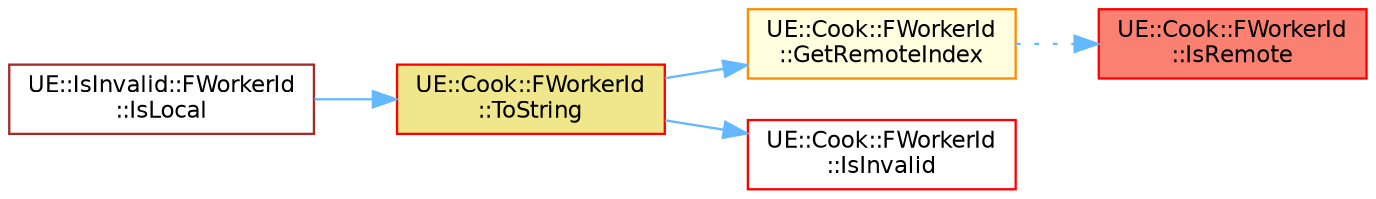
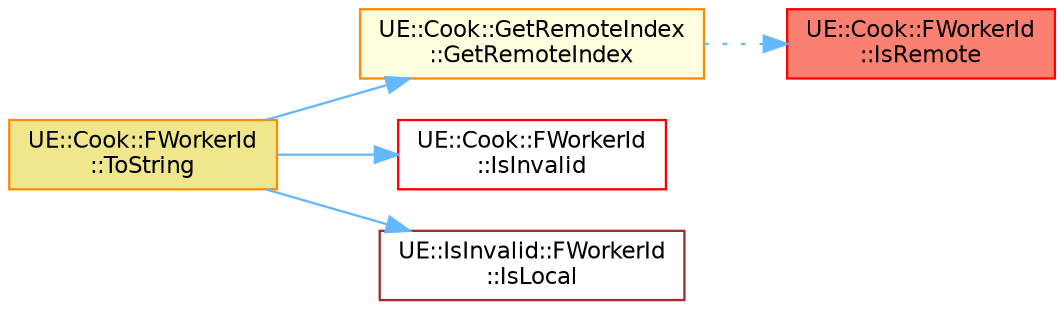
  digraph {
    rankdir=LR
    node [color=darkorange fillcolor=white fontname=Helvetica fontsize=10 shape=box style=filled]
    edge [color=steelblue1 fontname=Helvetica fontsize=10 labelfontname=Helvetica labelfontsize=10 style=solid]
-   n1 [color=red fillcolor=khaki fontcolor=black height=0.2 label="UE::Cook::FWorkerId\l::ToString" width=0.4]
-   n2 [fillcolor=lightyellow height=0.2 label="UE::Cook::FWorkerId\l::GetRemoteIndex" width=0.4]
+   n1 [fillcolor=khaki fontcolor=black height=0.2 label="UE::Cook::FWorkerId\l::ToString" width=0.4]
+   n2 [fillcolor=lightyellow height=0.2 label="UE::Cook::GetRemoteIndex\l::GetRemoteIndex" width=0.4]
    n3 [color=red height=0.2 label="UE::Cook::FWorkerId\l::IsInvalid" width=0.4]
    n4 [color=brown height=0.2 label="UE::IsInvalid::FWorkerId\l::IsLocal" width=0.4]
    n5 [color=red fillcolor=salmon height=0.2 label="UE::Cook::FWorkerId\l::IsRemote" width=0.4]
    n1 -> n2
    n1 -> n3
-   n4 -> n1
+   n1 -> n4
    n2 -> n5 [style=dotted]
  }
